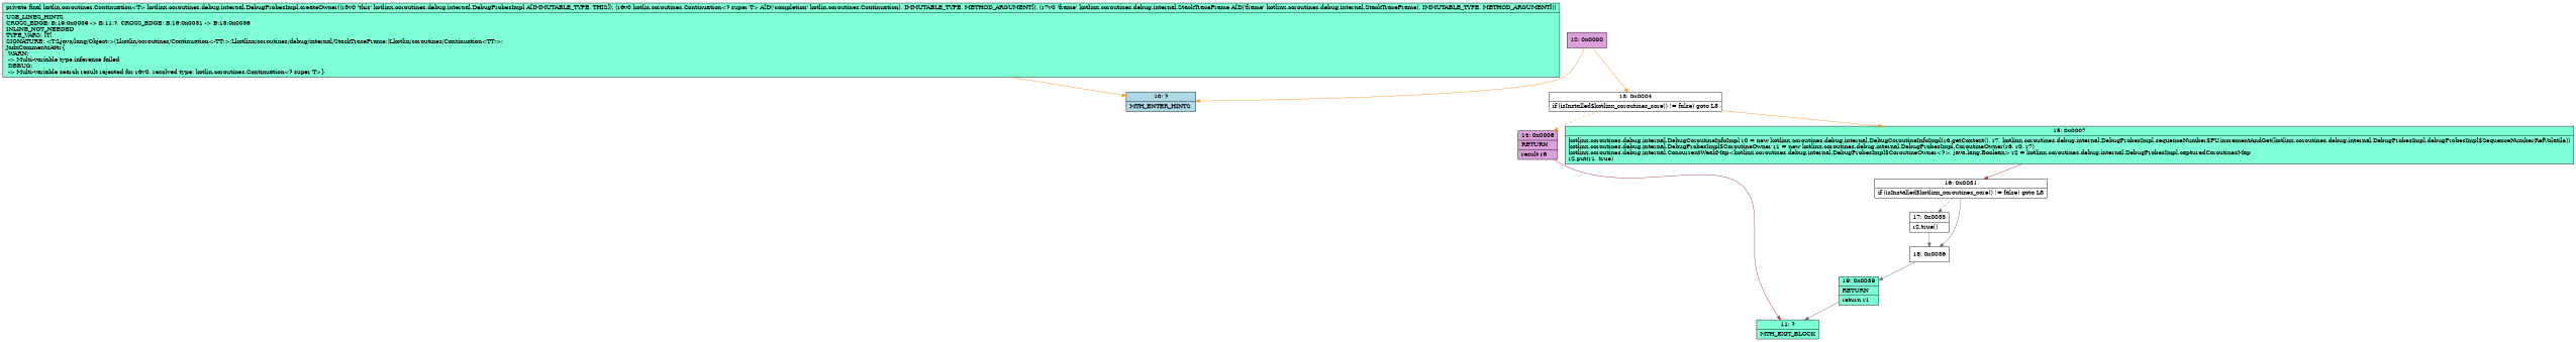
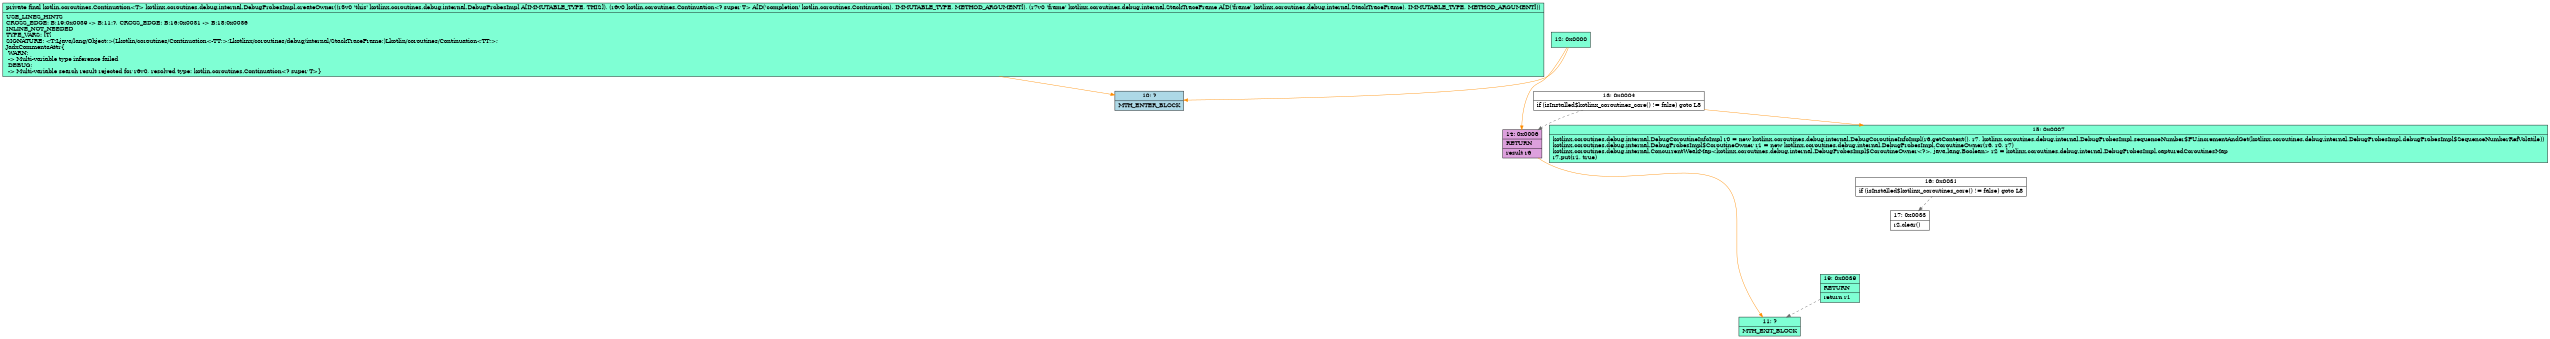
  digraph {
    node [fillcolor=white shape=record style=filled]
    edge [color=darkorange]
-   n1 [fillcolor=lightblue label="{10\:\ ?|MTH_ENTER_HINTS\l}"]
-   n2 [fillcolor=plum label="{12\:\ 0x0000}"]
+   n1 [fillcolor=lightblue label="{10\:\ ?|MTH_ENTER_BLOCK\l}"]
+   n2 [fillcolor=aquamarine label="{12\:\ 0x0000}"]
    n3 [label="{13\:\ 0x0004|if (isInstalled$kotlinx_coroutines_core() != false) goto L5\l}"]
    n4 [fillcolor=plum label="{14\:\ 0x0006|RETURN\l|result r6\l}"]
-   n5 [fillcolor=aquamarine label="{15\:\ 0x0007|kotlinx.coroutines.debug.internal.DebugCoroutineInfoImpl r0 = new kotlinx.coroutines.debug.internal.DebugCoroutineInfoImpl(r6.getContext(), r7, kotlinx.coroutines.debug.internal.DebugProbesImpl.sequenceNumber$FU.incrementAndGet(kotlinx.coroutines.debug.internal.DebugProbesImpl.debugProbesImpl$SequenceNumberRefVolatile))\lkotlinx.coroutines.debug.internal.DebugProbesImpl$CoroutineOwner r1 = new kotlinx.coroutines.debug.internal.DebugProbesImpl.CoroutineOwner(r6, r0, r7)\lkotlinx.coroutines.debug.internal.ConcurrentWeakMap\<kotlinx.coroutines.debug.internal.DebugProbesImpl$CoroutineOwner\<?\>, java.lang.Boolean\> r2 = kotlinx.coroutines.debug.internal.DebugProbesImpl.capturedCoroutinesMap\lr2.put(r1, true)\l}"]
+   n5 [fillcolor=aquamarine label="{15\:\ 0x0007|kotlinx.coroutines.debug.internal.DebugCoroutineInfoImpl r0 = new kotlinx.coroutines.debug.internal.DebugCoroutineInfoImpl(r6.getContext(), r7, kotlinx.coroutines.debug.internal.DebugProbesImpl.sequenceNumber$FU.incrementAndGet(kotlinx.coroutines.debug.internal.DebugProbesImpl.debugProbesImpl$SequenceNumberRefVolatile))\lkotlinx.coroutines.debug.internal.DebugProbesImpl$CoroutineOwner r1 = new kotlinx.coroutines.debug.internal.DebugProbesImpl.CoroutineOwner(r6, r0, r7)\lkotlinx.coroutines.debug.internal.ConcurrentWeakMap\<kotlinx.coroutines.debug.internal.DebugProbesImpl$CoroutineOwner\<?\>, java.lang.Boolean\> r2 = kotlinx.coroutines.debug.internal.DebugProbesImpl.capturedCoroutinesMap\lr7.put(r1, true)\l}"]
    n6 [fillcolor=aquamarine label="{11\:\ ?|MTH_EXIT_BLOCK\l}"]
    n7 [label="{16\:\ 0x0031|if (isInstalled$kotlinx_coroutines_core() != false) goto L8\l}"]
-   n8 [label="{17\:\ 0x0033|r2.true()\l}"]
-   n9 [label="{18\:\ 0x0036}"]
+   n8 [label="{17\:\ 0x0033|r2.clear()\l}"]
    n10 [fillcolor=aquamarine label="{19\:\ 0x0039|RETURN\l|return r1\l}"]
    n11 [fillcolor=aquamarine label="{private final kotlin.coroutines.Continuation\<T\> kotlinx.coroutines.debug.internal.DebugProbesImpl.createOwner((r5v0 'this' kotlinx.coroutines.debug.internal.DebugProbesImpl A[IMMUTABLE_TYPE, THIS]), (r6v0 kotlin.coroutines.Continuation\<? super T\> A[D('completion' kotlin.coroutines.Continuation), IMMUTABLE_TYPE, METHOD_ARGUMENT]), (r7v0 'frame' kotlinx.coroutines.debug.internal.StackTraceFrame A[D('frame' kotlinx.coroutines.debug.internal.StackTraceFrame), IMMUTABLE_TYPE, METHOD_ARGUMENT]))  | USE_LINES_HINTS\lCROSS_EDGE: B:19:0x0039 \-\> B:11:?, CROSS_EDGE: B:16:0x0031 \-\> B:18:0x0036\lINLINE_NOT_NEEDED\lTYPE_VARS: [T]\lSIGNATURE: \<T:Ljava\/lang\/Object;\>(Lkotlin\/coroutines\/Continuation\<\-TT;\>;Lkotlinx\/coroutines\/debug\/internal\/StackTraceFrame;)Lkotlin\/coroutines\/Continuation\<TT;\>;\lJadxCommentsAttr\{\l WARN: \l \-\> Multi\-variable type inference failed\l DEBUG: \l \-\> Multi\-variable search result rejected for r6v0, resolved type: kotlin.coroutines.Continuation\<? super T\>\}\l}"]
    n2 -> n1
-   n2 -> n3
-   n3 -> n4 [style=dashed]
+   n2 -> n4
+   n3 -> n4 [color=gray40 style=dashed]
    n3 -> n5
-   n4 -> n6 [color=brown]
-   n5 -> n7 [color=brown]
+   n4 -> n6
    n7 -> n8 [color=gray40 style=dashed]
-   n7 -> n9 [color=gray40]
-   n8 -> n9 [color=gray40]
-   n9 -> n10 [color=gray40]
-   n10 -> n6 [color=gray40]
+   n10 -> n6 [color=gray40 style=dashed]
    n11 -> n1
  }
